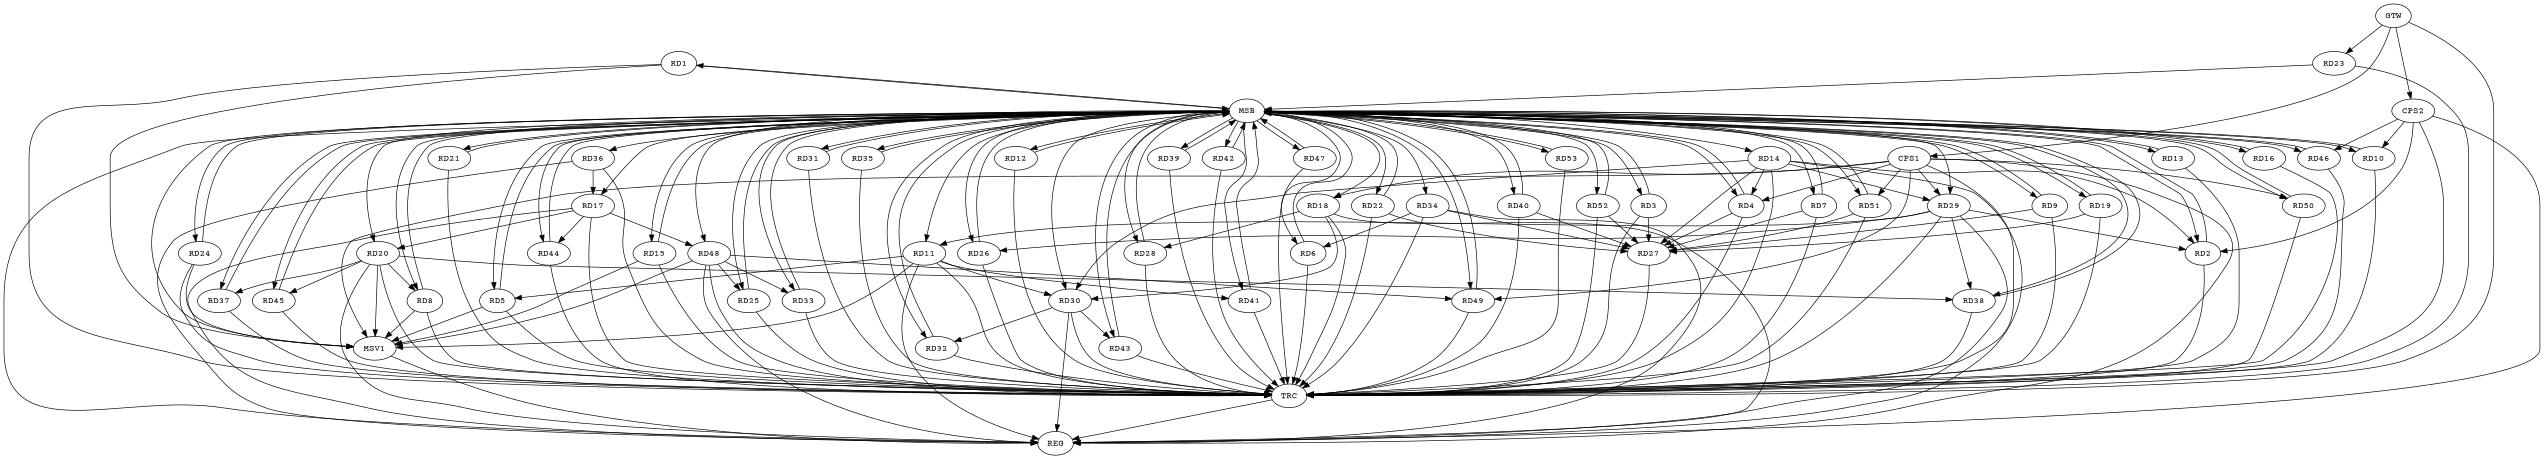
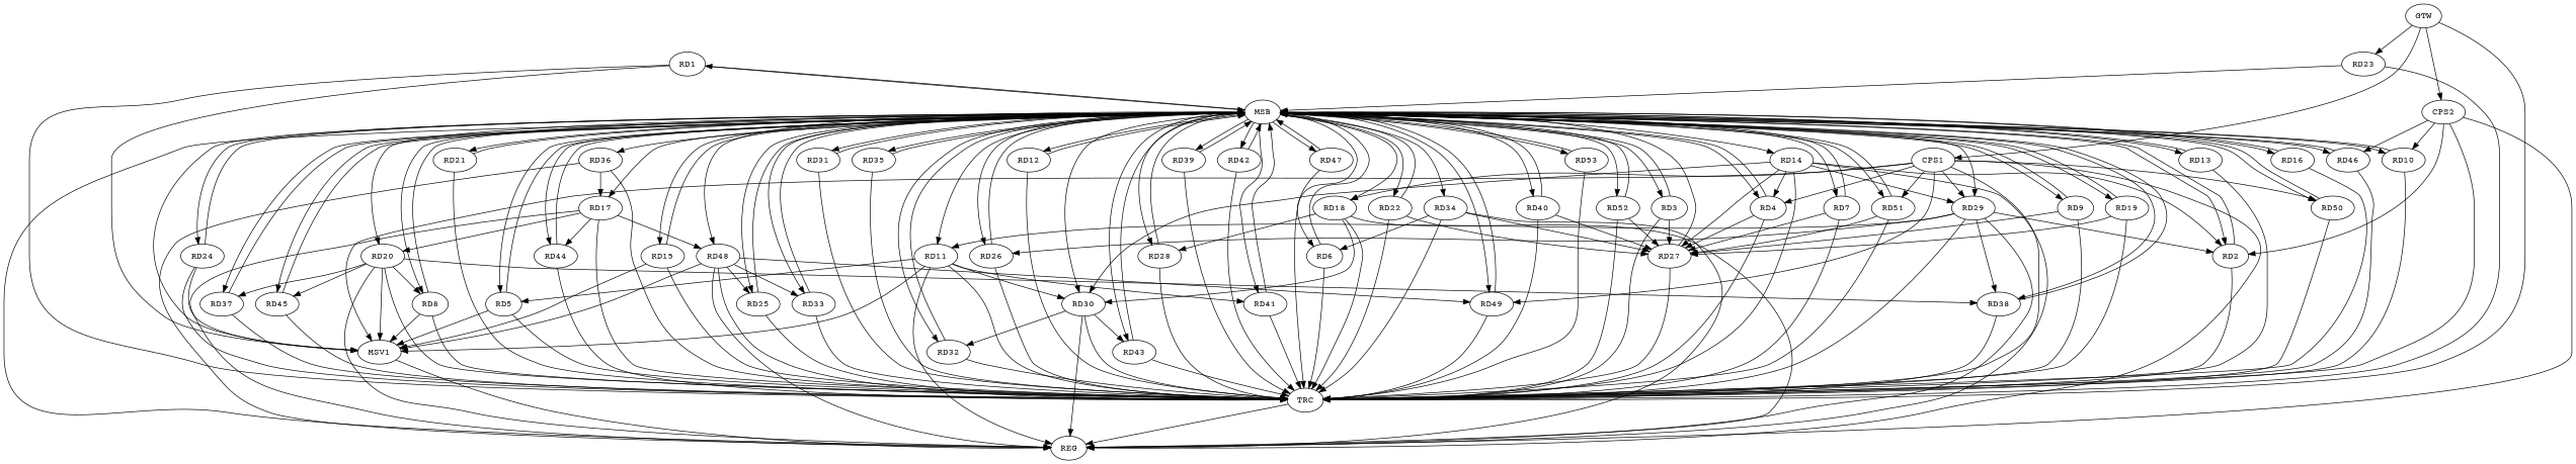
  strict digraph {
    fontname="Courier Prime"
    node [fontname="Courier Prime"]
    edge [fontname="Courier Prime"]
    n1 [label=RD1]
    n2 [label=MSB]
    n3 [label=TRC]
    n4 [label=MSV1]
    n5 [label=RD2]
    n6 [label=RD3]
    n7 [label=RD4]
    n8 [label=RD5]
    n9 [label=RD6]
    n10 [label=RD7]
    n11 [label=RD8]
    n12 [label=RD9]
    n13 [label=RD10]
    n14 [label=RD11]
    n15 [label=RD30]
    n16 [label=RD41]
    n17 [label=REG]
    n18 [label=RD12]
    n19 [label=RD13]
    n20 [label=RD14]
    n21 [label=RD29]
    n22 [label=RD15]
    n23 [label=RD16]
    n24 [label=RD17]
    n25 [label=RD20]
    n26 [label=RD44]
    n27 [label=RD48]
    n28 [label=RD18]
    n29 [label=RD28]
    n30 [label=RD19]
    n31 [label=RD37]
    n32 [label=RD38]
    n33 [label=RD45]
    n34 [label=RD21]
    n35 [label=RD22]
    n36 [label=RD24]
    n37 [label=RD25]
    n38 [label=RD26]
    n39 [label=RD32]
    n40 [label=RD43]
    n41 [label=RD31]
    n42 [label=RD33]
    n43 [label=RD34]
    n44 [label=RD35]
    n45 [label=RD36]
    n46 [label=RD39]
    n47 [label=RD40]
    n48 [label=RD42]
    n49 [label=RD46]
    n50 [label=RD47]
    n51 [label=RD49]
    n52 [label=RD50]
    n53 [label=RD51]
    n54 [label=RD52]
    n55 [label=RD53]
    n56 [label=RD27]
    n57 [label=RD23]
    n58 [label=CPS1]
    n59 [label=CPS2]
    n60 [label=GTW]
    n1 -> n2
    n1 -> n3
    n1 -> n4
    n2 -> n1
    n2 -> n4
    n2 -> n5
    n2 -> n6
    n2 -> n7
    n2 -> n8
    n2 -> n9
    n2 -> n10
    n2 -> n11
    n2 -> n12
    n2 -> n13
    n2 -> n14
    n2 -> n15
    n2 -> n16
    n2 -> n17
    n2 -> n18
    n2 -> n19
    n2 -> n20
    n2 -> n21
    n2 -> n22
    n2 -> n23
    n2 -> n24
    n2 -> n25
    n2 -> n26
    n2 -> n27
    n2 -> n28
    n2 -> n29
    n2 -> n30
    n2 -> n31
    n2 -> n32
    n2 -> n33
    n2 -> n34
    n2 -> n35
    n2 -> n36
    n2 -> n37
    n2 -> n38
    n2 -> n39
    n2 -> n40
    n2 -> n41
    n2 -> n42
    n2 -> n43
    n2 -> n44
    n2 -> n45
    n2 -> n46
    n2 -> n47
    n2 -> n48
    n2 -> n49
    n2 -> n50
    n2 -> n51
    n2 -> n52
    n2 -> n53
    n2 -> n54
    n2 -> n55
    n3 -> n17
    n4 -> n17
    n5 -> n2
    n5 -> n3
    n6 -> n2
    n6 -> n3
    n6 -> n56
    n7 -> n2
    n7 -> n3
    n7 -> n56
    n8 -> n2
    n8 -> n3
    n8 -> n4
    n9 -> n2
    n9 -> n3
    n10 -> n2
    n10 -> n3
    n10 -> n56
    n11 -> n2
    n11 -> n3
    n11 -> n4
    n12 -> n2
    n12 -> n3
    n12 -> n56
    n13 -> n2
    n13 -> n3
    n14 -> n3
    n14 -> n4
    n14 -> n8
    n14 -> n15
    n14 -> n16
    n14 -> n17
    n15 -> n3
    n15 -> n17
    n15 -> n39
    n15 -> n40
    n16 -> n2
    n16 -> n3
    n18 -> n2
    n18 -> n3
    n19 -> n2
    n19 -> n3
    n20 -> n3
    n20 -> n5
    n20 -> n7
    n20 -> n15
    n20 -> n17
    n20 -> n21
    n20 -> n56
    n21 -> n3
    n21 -> n5
    n21 -> n14
    n21 -> n17
    n21 -> n32
    n21 -> n38
    n22 -> n2
    n22 -> n3
    n22 -> n4
    n23 -> n2
    n23 -> n3
    n24 -> n3
    n24 -> n17
    n24 -> n25
    n24 -> n26
    n24 -> n27
    n25 -> n3
    n25 -> n4
    n25 -> n11
    n25 -> n17
    n25 -> n31
    n25 -> n32
    n25 -> n33
    n26 -> n2
    n26 -> n3
    n27 -> n3
    n27 -> n4
    n27 -> n17
    n27 -> n37
    n27 -> n42
    n27 -> n51
    n28 -> n3
    n28 -> n15
    n28 -> n17
    n28 -> n29
    n29 -> n2
    n29 -> n3
    n30 -> n2
    n30 -> n3
    n30 -> n56
    n31 -> n2
    n31 -> n3
    n32 -> n2
    n32 -> n3
    n33 -> n2
    n33 -> n3
    n34 -> n2
    n34 -> n3
    n35 -> n2
    n35 -> n3
    n35 -> n56
    n36 -> n2
    n36 -> n3
    n36 -> n4
    n37 -> n2
    n37 -> n3
    n38 -> n2
    n38 -> n3
    n39 -> n2
    n39 -> n3
    n40 -> n2
    n40 -> n3
    n41 -> n2
    n41 -> n3
    n42 -> n2
    n42 -> n3
    n43 -> n3
    n43 -> n9
    n43 -> n17
    n43 -> n56
    n44 -> n2
    n44 -> n3
    n45 -> n3
    n45 -> n17
    n45 -> n24
    n46 -> n2
    n46 -> n3
    n47 -> n2
    n47 -> n3
    n47 -> n56
    n48 -> n2
    n48 -> n3
    n49 -> n2
    n49 -> n3
    n50 -> n2
    n50 -> n3
    n51 -> n2
    n51 -> n3
    n52 -> n2
    n52 -> n3
    n53 -> n2
    n53 -> n3
    n53 -> n56
    n54 -> n2
    n54 -> n3
    n54 -> n56
    n55 -> n2
    n55 -> n3
+   n56 -> n2
    n56 -> n3
    n57 -> n2
    n57 -> n3
    n58 -> n3
    n58 -> n4
    n58 -> n7
    n58 -> n17
    n58 -> n21
    n58 -> n28
    n58 -> n51
    n58 -> n52
    n58 -> n53
    n59 -> n3
    n59 -> n5
    n59 -> n13
    n59 -> n17
    n59 -> n49
    n60 -> n3
    n60 -> n57
    n60 -> n58
    n60 -> n59
  }
